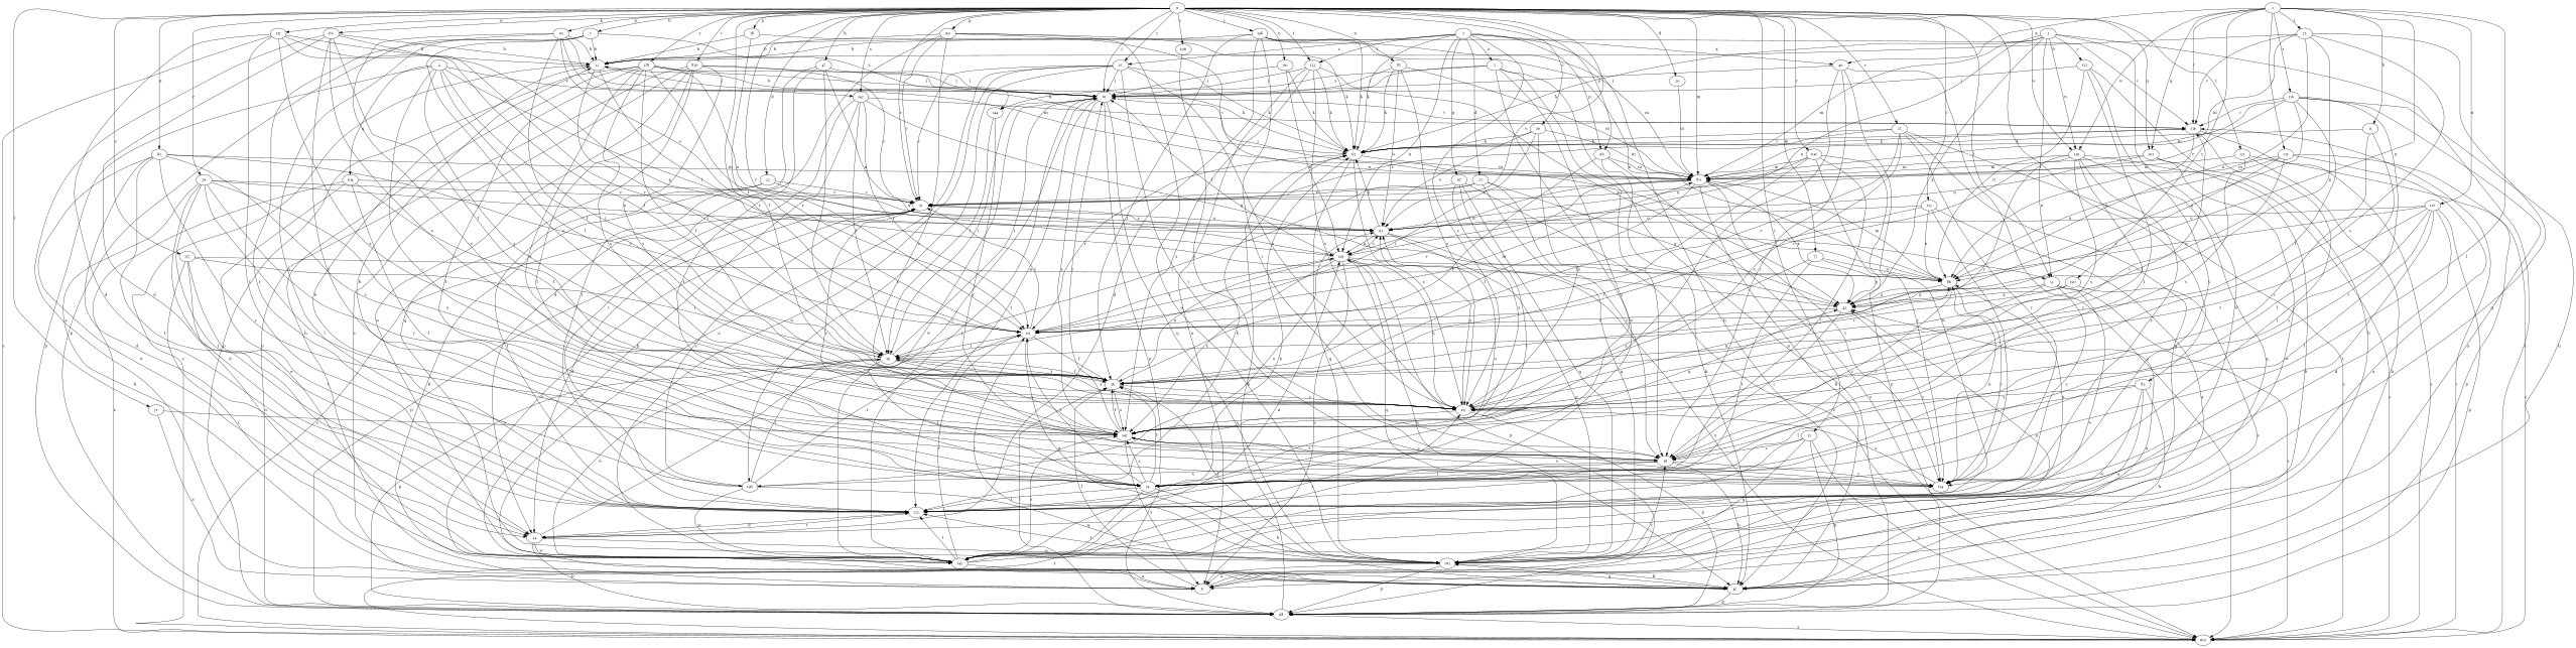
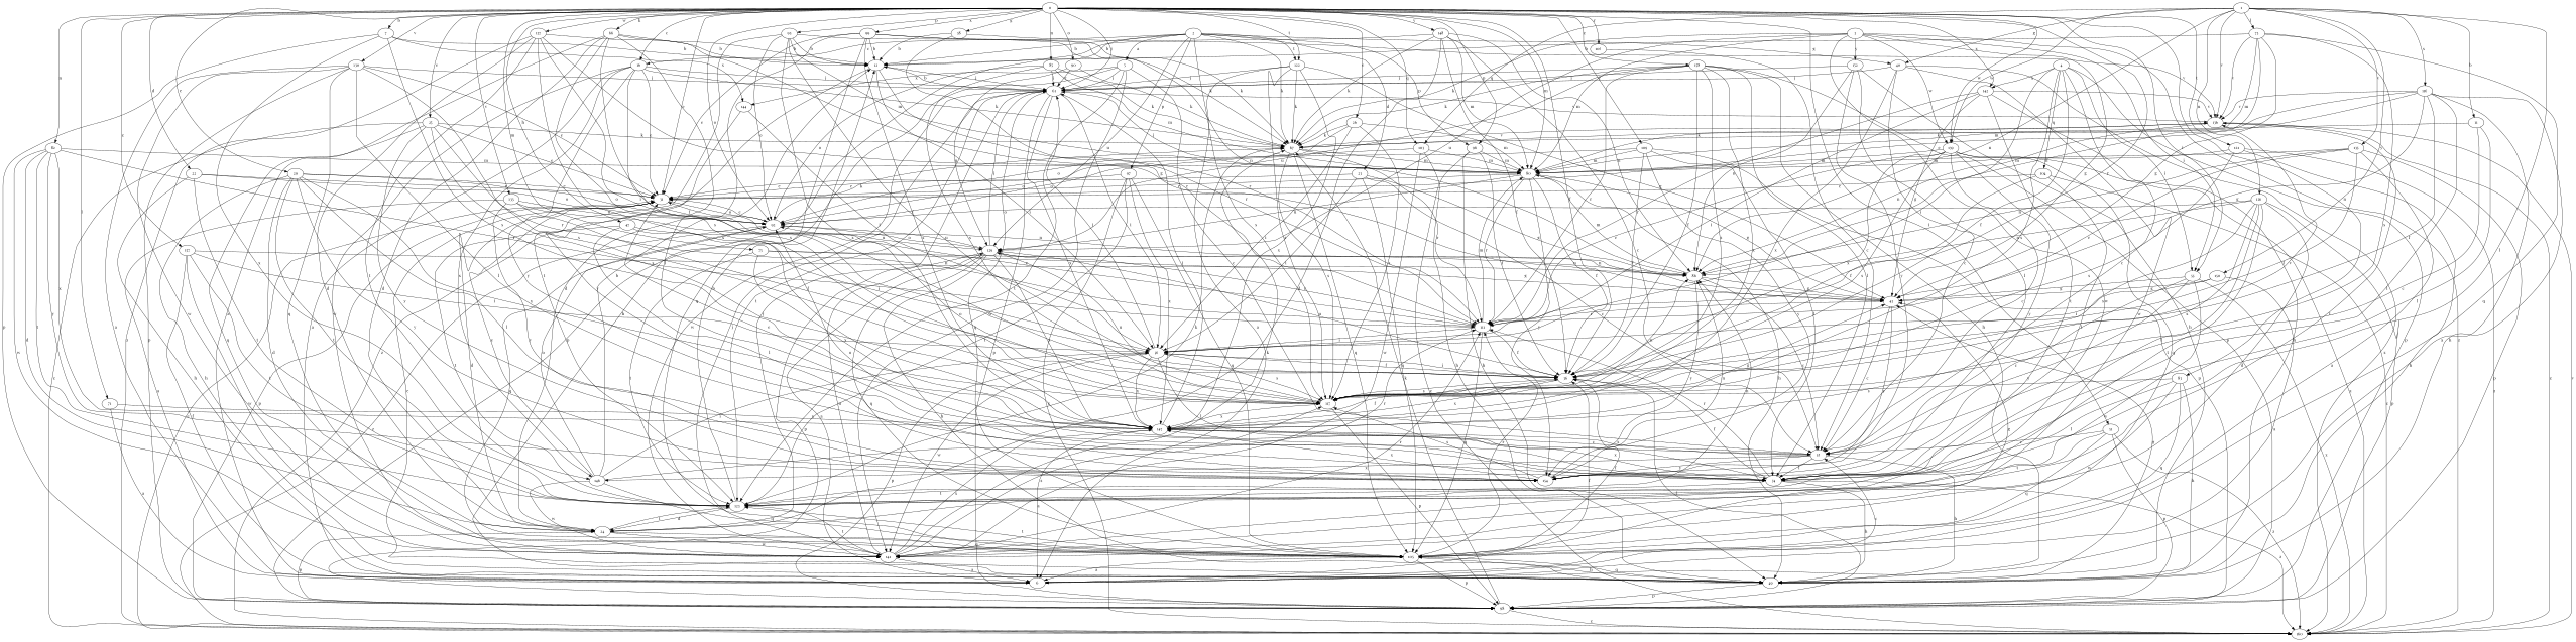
  strict digraph {
    fontname="Playfair Display"
    node [fontname="Playfair Display"]
    edge [fontname="Playfair Display"]
    0
    7
    16
-   20
    22
    25
    26
    29
    31
    36
    38
    47
    51
    55
    61
    66
    71
    75
    80
    82
    83
    85
    90
    92
    95
    96
    99
    103
    106
    109
    111
    121
    122
-   130 [label=830]
+   130
    133
    137
    139
    142
    148
    157
    158
    12
    117
    98
    144
    146
    67
    141
    6
    154
    49
    123
    160
    105
    56
    74
    147
    24
    129
    136
    18
    43
    86
    1
    11
    40
    73
    116
    126
    135
    150
    2
    5
    23
    97
    3
    152
    4
    104
    0 -> 7 [label=b]
    0 -> 16 [label=c]
-   0 -> 20 [label=d]
    0 -> 22 [label=d]
    0 -> 25 [label=e]
    0 -> 26 [label=e]
    0 -> 29 [label=e]
    0 -> 31 [label=e]
    0 -> 36 [label=f]
    0 -> 38 [label=g]
    0 -> 47 [label=h]
    0 -> 51 [label=i]
    0 -> 55 [label=i]
    0 -> 61 [label=j]
    0 -> 66 [label=k]
    0 -> 71 [label=l]
    0 -> 75 [label=m]
    0 -> 80 [label=m]
    0 -> 82 [label=n]
    0 -> 83 [label=n]
    0 -> 85 [label=n]
    0 -> 90 [label=o]
    0 -> 92 [label=o]
    0 -> 95 [label=p]
    0 -> 96 [label=p]
-   0 -> 99 [label=q]
+   0 -> 99 [label=x]
    0 -> 103 [label=q]
    0 -> 106 [label=r]
    0 -> 109 [label=r]
    0 -> 111 [label=r]
    0 -> 121 [label=t]
    0 -> 122 [label=t]
    0 -> 130 [label=v]
    0 -> 133 [label=v]
    0 -> 137 [label=w]
    0 -> 139 [label=w]
    0 -> 142 [label=x]
    0 -> 148 [label=y]
    0 -> 157 [label=z]
    0 -> 158 [label=z]
    7 -> 12 [label=b]
    7 -> 117 [label=s]
    7 -> 98 [label=p]
    7 -> 144 [label=x]
    7 -> 146 [label=x]
    16 -> 31 [label=e]
    16 -> 61 [label=j]
    16 -> 117 [label=s]
    16 -> 146 [label=x]
    16 -> 67 [label=k]
    16 -> 141 [label=w]
    16 -> 6 [label=a]
    16 -> 154 [label=y]
-   20 -> 80 [label=m]
    22 -> 31 [label=e]
    22 -> 92 [label=o]
    22 -> 49 [label=h]
    22 -> 123 [label=t]
    25 -> 31 [label=e]
    25 -> 111 [label=r]
    25 -> 117 [label=s]
    25 -> 67 [label=k]
    25 -> 154 [label=y]
    25 -> 160 [label=z]
    25 -> 105 [label=q]
    26 -> 80 [label=m]
    26 -> 92 [label=o]
    26 -> 117 [label=s]
    26 -> 67 [label=k]
    26 -> 56 [label=i]
    29 -> 31 [label=e]
    29 -> 92 [label=o]
    29 -> 154 [label=y]
    29 -> 49 [label=h]
    29 -> 123 [label=t]
    29 -> 74 [label=l]
    29 -> 147 [label=x]
    29 -> 24 [label=d]
    31 -> 92 [label=o]
    31 -> 98 [label=p]
    31 -> 24 [label=d]
    36 -> 117 [label=s]
    36 -> 56 [label=i]
    36 -> 147 [label=x]
    36 -> 129 [label=u]
    38 -> 111 [label=r]
    38 -> 12 [label=b]
    38 -> 136 [label=v]
-   47 -> 61 [label=j]
    47 -> 123 [label=t]
    47 -> 56 [label=i]
    47 -> 74 [label=l]
    47 -> 129 [label=u]
    51 -> 98 [label=p]
    51 -> 123 [label=t]
    51 -> 160 [label=z]
    51 -> 105 [label=q]
    51 -> 18 [label=c]
    55 -> 141 [label=w]
    55 -> 154 [label=y]
    55 -> 160 [label=z]
    55 -> 18 [label=c]
    55 -> 43 [label=g]
    61 -> 12 [label=b]
    61 -> 98 [label=p]
    61 -> 141 [label=w]
    61 -> 123 [label=t]
    61 -> 105 [label=q]
    61 -> 56 [label=i]
    61 -> 147 [label=x]
    61 -> 136 [label=v]
    66 -> 36 [label=f]
    66 -> 111 [label=r]
    66 -> 12 [label=b]
    66 -> 117 [label=s]
    66 -> 6 [label=a]
    66 -> 74 [label=l]
    66 -> 24 [label=d]
    71 -> 6 [label=a]
    71 -> 147 [label=x]
    75 -> 123 [label=t]
    75 -> 147 [label=x]
    75 -> 43 [label=g]
    75 -> 86 [label=n]
    80 -> 31 [label=e]
    80 -> 36 [label=f]
    80 -> 61 [label=j]
    80 -> 111 [label=r]
    80 -> 154 [label=y]
    80 -> 49 [label=h]
    80 -> 129 [label=u]
    80 -> 43 [label=g]
    82 -> 80 [label=m]
    82 -> 111 [label=r]
    82 -> 141 [label=w]
    82 -> 154 [label=y]
    82 -> 123 [label=t]
    82 -> 147 [label=x]
    82 -> 24 [label=d]
    83 -> 117 [label=s]
    83 -> 141 [label=w]
    83 -> 49 [label=h]
    83 -> 105 [label=q]
    83 -> 74 [label=l]
    85 -> 61 [label=j]
    85 -> 80 [label=m]
    85 -> 92 [label=o]
    85 -> 117 [label=s]
    85 -> 67 [label=k]
-   90 -> 61 [label=j]
+   90 -> 61 [label=r]
    90 -> 67 [label=k]
    90 -> 129 [label=u]
    92 -> 31 [label=e]
    92 -> 67 [label=k]
    92 -> 160 [label=z]
    92 -> 105 [label=q]
    92 -> 129 [label=u]
    95 -> 36 [label=f]
    95 -> 80 [label=m]
    95 -> 92 [label=o]
    95 -> 12 [label=b]
    95 -> 67 [label=k]
    95 -> 123 [label=t]
    95 -> 147 [label=x]
    96 -> 36 [label=f]
    96 -> 80 [label=m]
    96 -> 49 [label=h]
    96 -> 160 [label=z]
    99 -> 31 [label=e]
    99 -> 12 [label=b]
    99 -> 67 [label=k]
    99 -> 105 [label=q]
    99 -> 147 [label=x]
    99 -> 24 [label=d]
    99 -> 86 [label=n]
    103 -> 80 [label=m]
    103 -> 92 [label=o]
    103 -> 141 [label=w]
    103 -> 49 [label=h]
    106 -> 18 [label=c]
    109 -> 36 [label=f]
    109 -> 80 [label=m]
    109 -> 92 [label=o]
    109 -> 98 [label=p]
    109 -> 154 [label=y]
    109 -> 74 [label=l]
    111 -> 31 [label=e]
    111 -> 36 [label=f]
    111 -> 80 [label=m]
    111 -> 105 [label=q]
    111 -> 56 [label=i]
    121 -> 80 [label=m]
    121 -> 117 [label=s]
    121 -> 49 [label=h]
    121 -> 160 [label=z]
    122 -> 61 [label=j]
    122 -> 117 [label=s]
    122 -> 67 [label=k]
    122 -> 6 [label=a]
    122 -> 147 [label=x]
    122 -> 43 [label=g]
    130 -> 31 [label=e]
    130 -> 61 [label=j]
    130 -> 117 [label=s]
    130 -> 98 [label=p]
    130 -> 141 [label=w]
    130 -> 6 [label=a]
    130 -> 105 [label=q]
    130 -> 74 [label=l]
    133 -> 36 [label=f]
    133 -> 92 [label=o]
    133 -> 6 [label=a]
    133 -> 154 [label=y]
    133 -> 86 [label=n]
    137 -> 12 [label=b]
    137 -> 123 [label=t]
    137 -> 160 [label=z]
    137 -> 56 [label=i]
    137 -> 147 [label=x]
    137 -> 24 [label=d]
    137 -> 43 [label=g]
    139 -> 36 [label=x]
    139 -> 80 [label=m]
    139 -> 111 [label=r]
    139 -> 117 [label=s]
    139 -> 154 [label=y]
    139 -> 160 [label=z]
    139 -> 105 [label=q]
    139 -> 18 [label=c]
    142 -> 111 [label=r]
    142 -> 49 [label=h]
    142 -> 123 [label=t]
    142 -> 56 [label=i]
    142 -> 136 [label=v]
    142 -> 43 [label=g]
    148 -> 36 [label=f]
    148 -> 80 [label=m]
    148 -> 12 [label=b]
    148 -> 67 [label=k]
    148 -> 24 [label=d]
    148 -> 18 [label=c]
    148 -> 86 [label=n]
    157 -> 141 [label=w]
    157 -> 49 [label=f]
    157 -> 123 [label=t]
    157 -> 56 [label=i]
    157 -> 86 [label=n]
    158 -> 36 [label=f]
    158 -> 61 [label=j]
    158 -> 111 [label=r]
    158 -> 117 [label=s]
    158 -> 98 [label=p]
    158 -> 67 [label=k]
    158 -> 49 [label=h]
    158 -> 74 [label=l]
    158 -> 147 [label=x]
    158 -> 129 [label=u]
    12 -> 61 [label=j]
    12 -> 111 [label=r]
    12 -> 160 [label=z]
    12 -> 56 [label=i]
    117 -> 92 [label=o]
    117 -> 98 [label=p]
    117 -> 147 [label=x]
    117 -> 129 [label=u]
    117 -> 136 [label=v]
    117 -> 86 [label=n]
    98 -> 36 [label=f]
    98 -> 67 [label=k]
    98 -> 160 [label=z]
    144 -> 154 [label=y]
    144 -> 56 [label=i]
    146 -> 31 [label=e]
    146 -> 92 [label=o]
    146 -> 111 [label=r]
    146 -> 12 [label=b]
    146 -> 141 [label=w]
    146 -> 105 [label=q]
    146 -> 56 [label=i]
    67 -> 80 [label=m]
    67 -> 111 [label=r]
    67 -> 117 [label=s]
    67 -> 105 [label=q]
    67 -> 136 [label=v]
    141 -> 61 [label=j]
    141 -> 111 [label=r]
    141 -> 117 [label=s]
    141 -> 67 [label=k]
    141 -> 6 [label=a]
    141 -> 123 [label=t]
    141 -> 147 [label=x]
    141 -> 129 [label=u]
    6 -> 36 [label=f]
    6 -> 18 [label=c]
    154 -> 117 [label=s]
    154 -> 147 [label=x]
    154 -> 86 [label=n]
    49 -> 31 [label=e]
    49 -> 98 [label=p]
    49 -> 105 [label=q]
    49 -> 43 [label=g]
    123 -> 12 [label=b]
    123 -> 67 [label=k]
    123 -> 24 [label=d]
    123 -> 86 [label=n]
    160 -> 31 [label=e]
    160 -> 136 [label=v]
    105 -> 36 [label=f]
    105 -> 111 [label=r]
    105 -> 98 [label=p]
    105 -> 6 [label=a]
    105 -> 49 [label=h]
    105 -> 123 [label=t]
    105 -> 43 [label=g]
    56 -> 36 [label=f]
    56 -> 61 [label=j]
    56 -> 117 [label=s]
    56 -> 98 [label=p]
    56 -> 141 [label=w]
    56 -> 74 [label=l]
    56 -> 147 [label=x]
    74 -> 36 [label=f]
    74 -> 92 [label=o]
    74 -> 111 [label=r]
    74 -> 49 [label=h]
    74 -> 123 [label=t]
    74 -> 160 [label=z]
    74 -> 147 [label=x]
    147 -> 36 [label=f]
    147 -> 61 [label=j]
    147 -> 6 [label=a]
    147 -> 18 [label=c]
    147 -> 43 [label=g]
    24 -> 61 [label=j]
    24 -> 98 [label=p]
    24 -> 141 [label=w]
    24 -> 123 [label=t]
    24 -> 105 [label=q]
    129 -> 61 [label=j]
    129 -> 92 [label=o]
    129 -> 111 [label=r]
    129 -> 98 [label=p]
    129 -> 6 [label=a]
    129 -> 49 [label=h]
    129 -> 105 [label=q]
    129 -> 147 [label=x]
    129 -> 86 [label=n]
    136 -> 67 [label=k]
    136 -> 123 [label=t]
    136 -> 160 [label=z]
    136 -> 86 [label=n]
    18 -> 31 [label=e]
    18 -> 146 [label=x]
    18 -> 154 [label=y]
    18 -> 49 [label=h]
    18 -> 74 [label=l]
    18 -> 147 [label=x]
    43 -> 111 [label=r]
    43 -> 154 [label=y]
    43 -> 18 [label=c]
    86 -> 80 [label=m]
    86 -> 154 [label=y]
    86 -> 18 [label=c]
    86 -> 43 [label=g]
    1 -> 103 [label=q]
    1 -> 139 [label=w]
    1 -> 74 [label=l]
    1 -> 136 [label=v]
    1 -> 86 [label=n]
    1 -> 11 [label=b]
    1 -> 40 [label=g]
    1 -> 73 [label=l]
    1 -> 116 [label=s]
    1 -> 126 [label=u]
    1 -> 135 [label=v]
    1 -> 150 [label=y]
    11 -> 67 [label=k]
    11 -> 74 [label=l]
    11 -> 18 [label=c]
    40 -> 61 [label=j]
    40 -> 141 [label=w]
    40 -> 160 [label=z]
    40 -> 147 [label=x]
    40 -> 18 [label=c]
    73 -> 80 [label=m]
    73 -> 12 [label=b]
    73 -> 117 [label=s]
    73 -> 105 [label=q]
    73 -> 136 [label=v]
    73 -> 43 [label=g]
    73 -> 86 [label=n]
    116 -> 31 [label=e]
    116 -> 36 [label=f]
    116 -> 80 [label=m]
    116 -> 6 [label=a]
    116 -> 49 [label=h]
    116 -> 74 [label=l]
    116 -> 136 [label=v]
    116 -> 43 [label=g]
    126 -> 92 [label=o]
    126 -> 117 [label=s]
    126 -> 98 [label=p]
    126 -> 123 [label=t]
    126 -> 74 [label=l]
    126 -> 147 [label=x]
    126 -> 24 [label=d]
    126 -> 86 [label=n]
    135 -> 36 [label=f]
    135 -> 80 [label=m]
    135 -> 111 [label=r]
    135 -> 98 [label=p]
    135 -> 6 [label=a]
    135 -> 86 [label=n]
    150 -> 6 [label=a]
    150 -> 56 [label=i]
    150 -> 43 [label=g]
    2 -> 16 [label=c]
    2 -> 96 [label=p]
    2 -> 122 [label=t]
    2 -> 12 [label=b]
    2 -> 117 [label=s]
    2 -> 67 [label=k]
    2 -> 49 [label=h]
    2 -> 129 [label=u]
    2 -> 40 [label=g]
    2 -> 5 [label=a]
    2 -> 23 [label=d]
    2 -> 97 [label=p]
    5 -> 61 [label=j]
    5 -> 98 [label=p]
    5 -> 144 [label=x]
    5 -> 141 [label=w]
    5 -> 123 [label=t]
    5 -> 18 [label=c]
    23 -> 31 [label=e]
    23 -> 105 [label=q]
    23 -> 56 [label=i]
    23 -> 18 [label=c]
    23 -> 43 [label=g]
    97 -> 31 [label=e]
    97 -> 123 [label=t]
    97 -> 160 [label=z]
    97 -> 105 [label=q]
    97 -> 147 [label=x]
    3 -> 55 [label=i]
    3 -> 80 [label=m]
    3 -> 139 [label=w]
    3 -> 67 [label=k]
    3 -> 141 [label=w]
    3 -> 160 [label=z]
    3 -> 129 [label=u]
    3 -> 43 [label=g]
    3 -> 152 [label=y]
    152 -> 61 [label=j]
    152 -> 154 [label=y]
    152 -> 49 [label=h]
    152 -> 74 [label=l]
    152 -> 86 [label=n]
    4 -> 36 [label=f]
    4 -> 55 [label=i]
    4 -> 142 [label=x]
    4 -> 117 [label=s]
    4 -> 98 [label=p]
    4 -> 56 [label=i]
    4 -> 18 [label=c]
    4 -> 104 [label=q]
    104 -> 31 [label=e]
    104 -> 36 [label=f]
-   104 -> 141 [label=w]
    104 -> 160 [label=z]
    104 -> 74 [label=l]
  }
